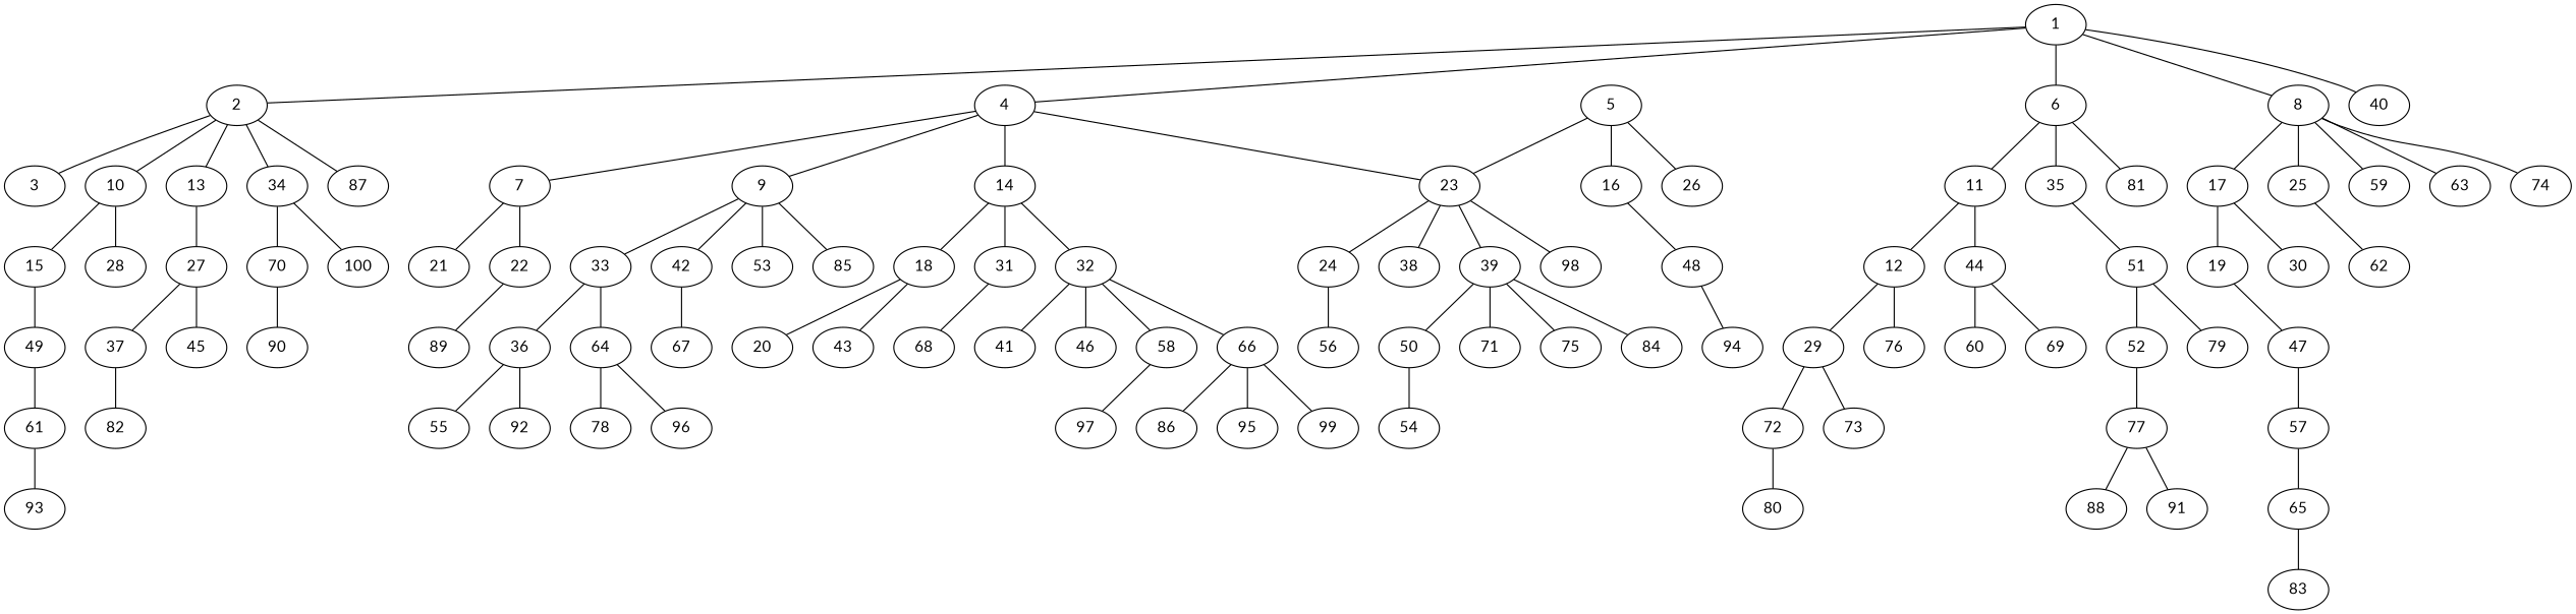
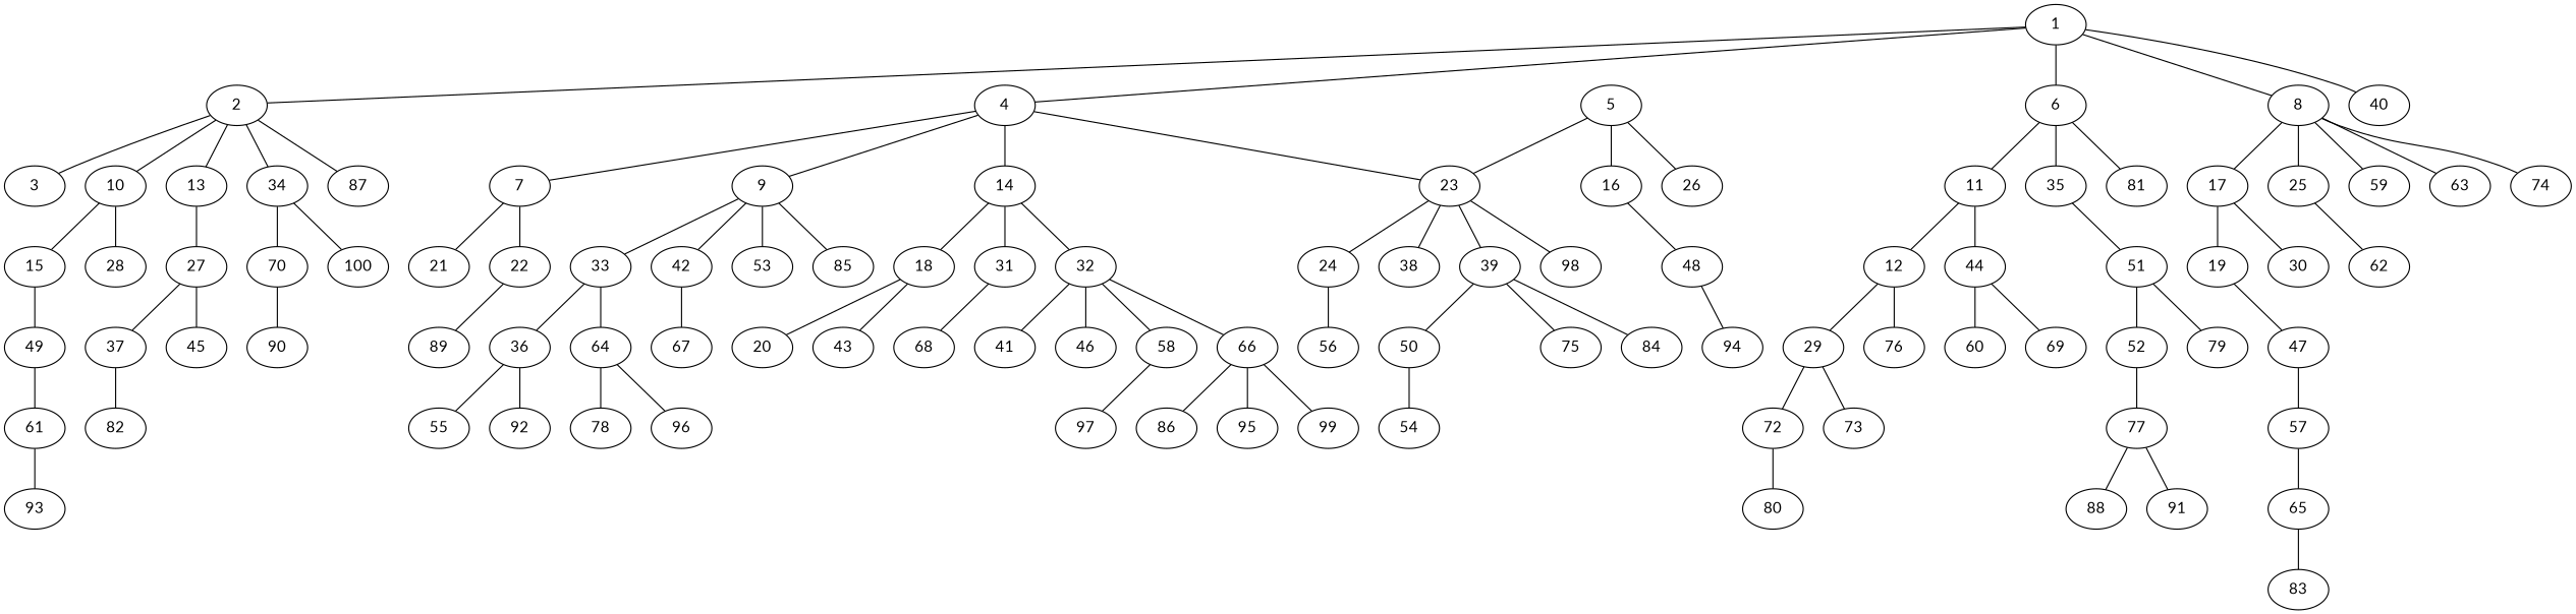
  graph {
    fontname=Lato
    node [fontname=Lato]
    edge [fontname=Lato]
    1
    2
    4
    6
    8
    40
    3
    10
    13
    34
    87
    7
    9
    14
    23
    11
    35
    81
    17
    25
    59
    63
    74
    15
    28
    27
    70
    100
    5
    16
    26
    21
    22
    33
    42
    53
    85
    18
    31
    32
    12
    44
    51
    19
    30
    62
    49
    37
    45
    90
    48
    24
    38
    39
    98
    89
    36
    64
    67
    20
    43
    68
    41
    46
    58
    66
    94
    56
    50
-   71
    75
    84
    29
    76
    60
    69
    52
    79
    47
    55
    92
    78
    96
    61
    72
    73
    80
    82
    97
    86
    95
    99
    93
    57
    65
    54
    77
    83
    88
    91
    1 -- 2
    1 -- 4
    1 -- 6
    1 -- 8
    1 -- 40
    2 -- 3
    2 -- 10
    2 -- 13
    2 -- 34
    2 -- 87
    4 -- 7
    4 -- 9
    4 -- 14
    4 -- 23
    6 -- 11
    6 -- 35
    6 -- 81
    8 -- 17
    8 -- 25
    8 -- 59
    8 -- 63
    8 -- 74
    10 -- 15
    10 -- 28
    13 -- 27
    34 -- 70
    34 -- 100
    7 -- 21
    7 -- 22
    9 -- 33
    9 -- 42
    9 -- 53
    9 -- 85
    14 -- 18
    14 -- 31
    14 -- 32
    23 -- 24
    23 -- 38
    23 -- 39
    23 -- 98
    11 -- 12
    11 -- 44
    35 -- 51
    17 -- 19
    17 -- 30
    25 -- 62
    15 -- 49
    27 -- 37
    27 -- 45
    70 -- 90
    5 -- 23
    5 -- 16
    5 -- 26
    16 -- 48
    22 -- 89
    33 -- 36
    33 -- 64
    42 -- 67
    18 -- 20
    18 -- 43
    31 -- 68
    32 -- 41
    32 -- 46
    32 -- 58
    32 -- 66
    12 -- 29
    12 -- 76
    44 -- 60
    44 -- 69
    51 -- 52
    51 -- 79
    19 -- 47
    49 -- 61
    37 -- 82
    48 -- 94
    24 -- 56
    39 -- 50
-   39 -- 71
    39 -- 75
    39 -- 84
    36 -- 55
    36 -- 92
    64 -- 78
    64 -- 96
    58 -- 97
    66 -- 86
    66 -- 95
    66 -- 99
    50 -- 54
    29 -- 72
    29 -- 73
    52 -- 77
    47 -- 57
    61 -- 93
    72 -- 80
    57 -- 65
    65 -- 83
    77 -- 88
    77 -- 91
  }
